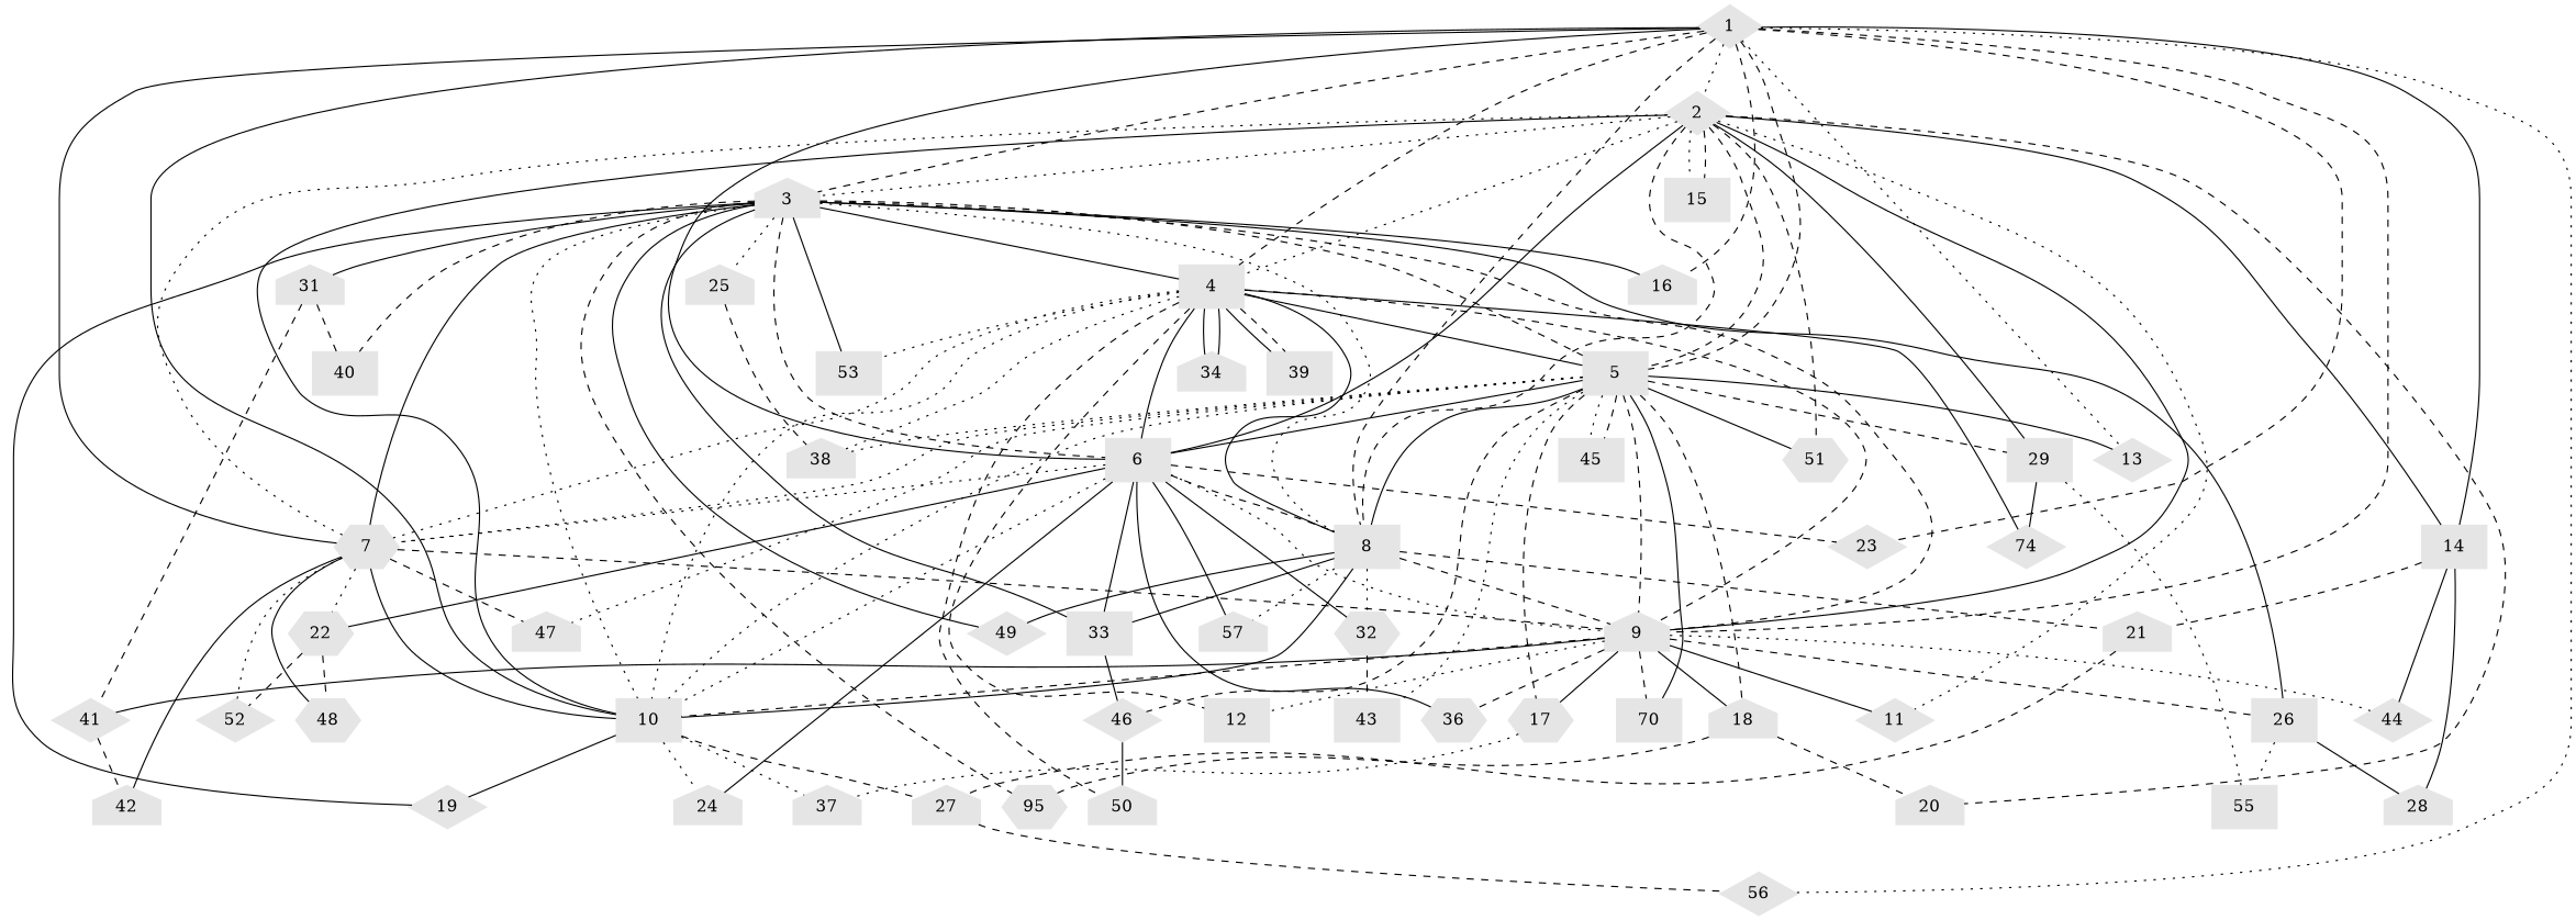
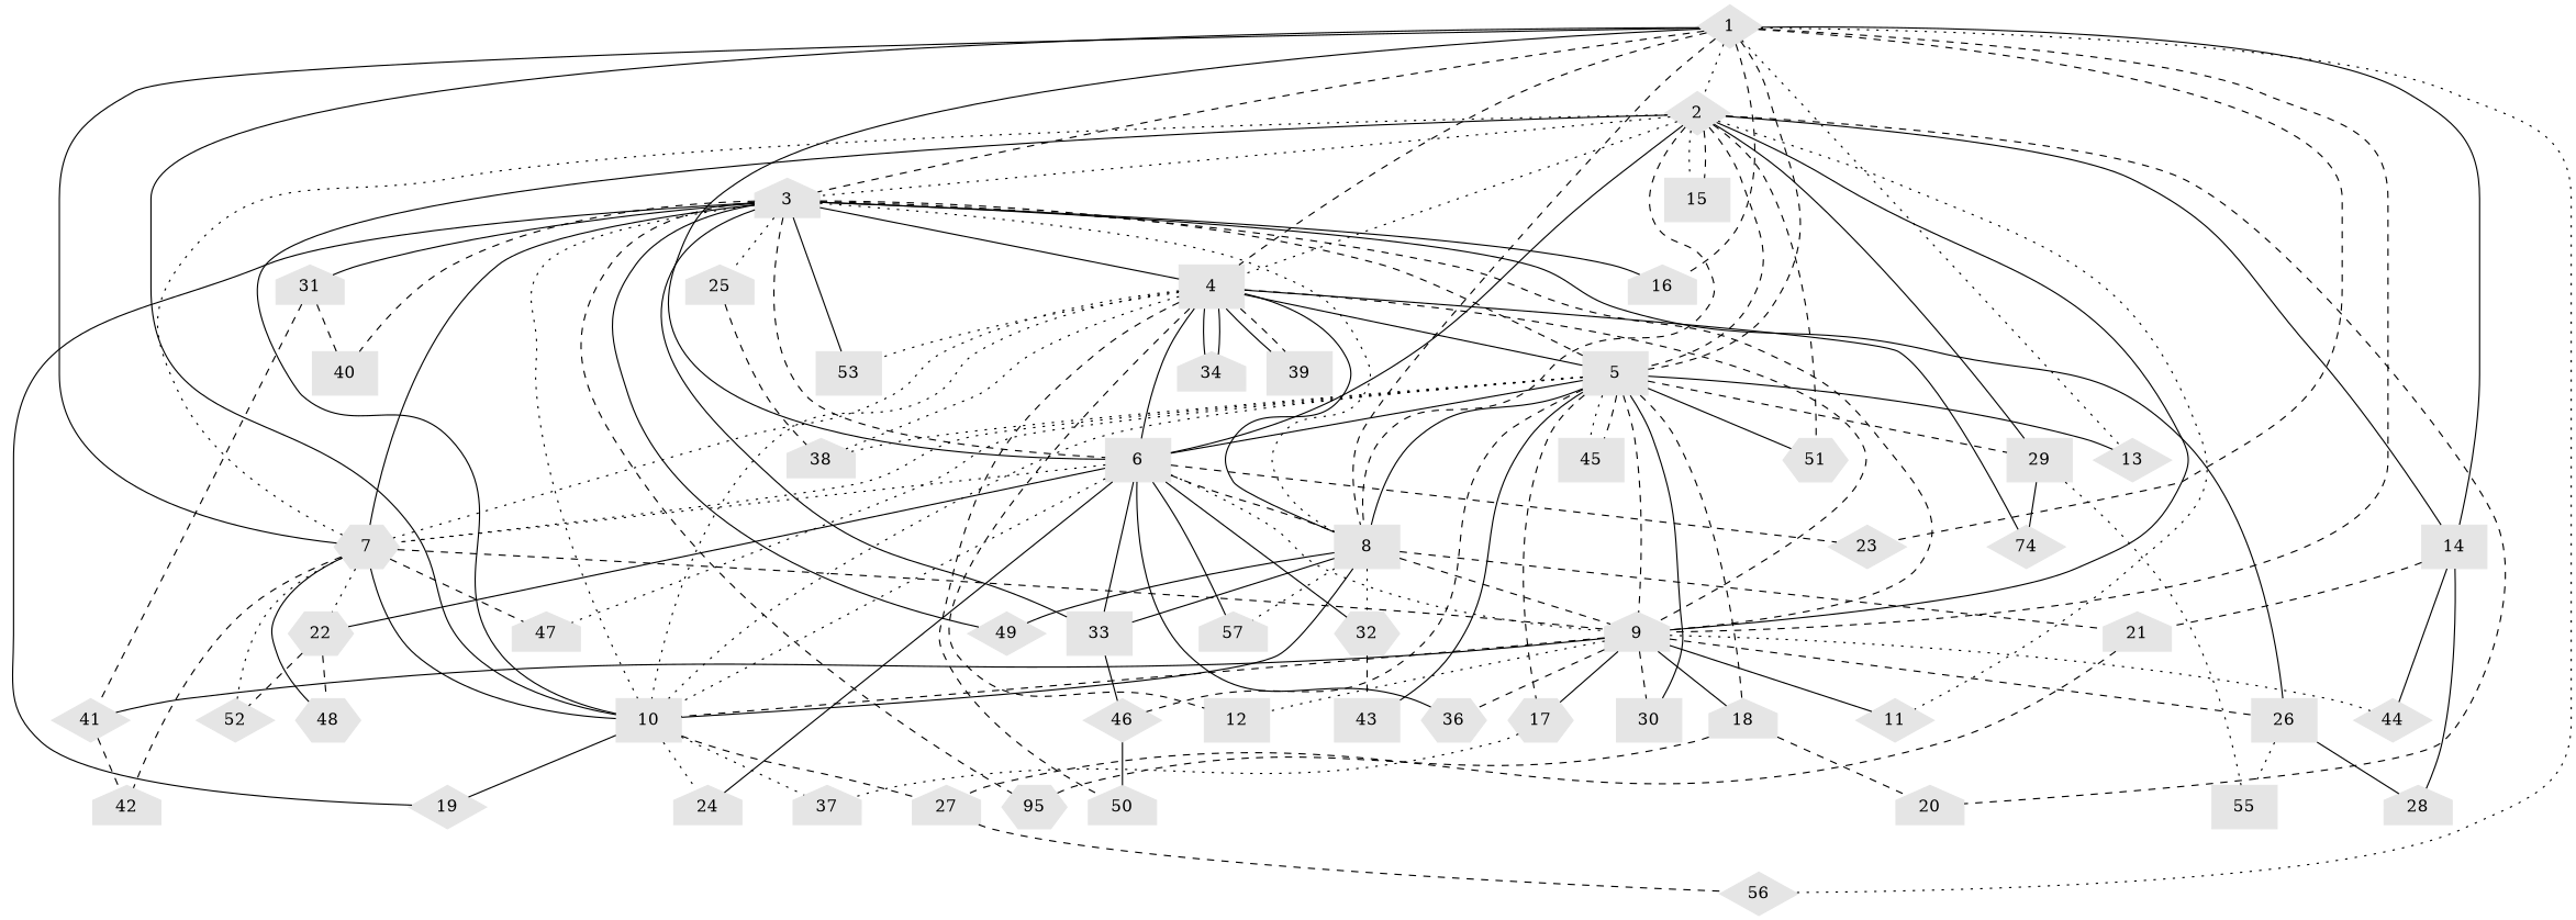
  graph {
    node [color=gray90 shape=house style=filled]
    edge [style=solid]
    1 [shape=diamond]
    2 [shape=diamond]
    3
    4 [shape=box]
    5 [shape=box]
    6 [shape=box]
    7 [shape=hexagon]
    8 [shape=box]
    9
    10 [shape=box]
    13 [shape=diamond]
    14 [shape=box]
    16
    23 [shape=diamond]
    56 [shape=diamond]
    11 [shape=diamond]
    15 [shape=box]
    20
    29 [shape=box]
    51 [shape=hexagon]
    19 [shape=diamond]
    25
    26 [shape=box]
    31
    33 [shape=box]
    n26 [label=95 shape=hexagon]
    40 [shape=box]
    49 [shape=diamond]
    53 [shape=box]
    12 [shape=box]
    34
    39 [shape=box]
    50
    n34 [label=74 shape=diamond]
    38
    17 [shape=hexagon]
    18
-   30 [shape=box label=70]
+   30 [shape=box]
    43 [shape=box]
    45 [shape=box]
    46 [shape=diamond]
    47
    22 [shape=hexagon]
    24
    32 [shape=hexagon]
    36 [shape=hexagon]
    57
    42
    48 [shape=hexagon]
    52 [shape=diamond]
    21
    41 [shape=diamond]
    44 [shape=diamond]
    27
    37
    28
    55 [shape=box]
    1 -- 2 [style=dotted]
    1 -- 3 [style=dashed]
    1 -- 4 [style=dashed]
    1 -- 5 [style=dashed]
    1 -- 6
    1 -- 7
    1 -- 8 [style=dashed]
    1 -- 9 [style=dashed]
    1 -- 10
    1 -- 13 [style=dotted]
    1 -- 14
    1 -- 16 [style=dashed]
    1 -- 23 [style=dashed]
    1 -- 56 [style=dotted]
    2 -- 3 [style=dotted]
    2 -- 4 [style=dotted]
    2 -- 5 [style=dashed]
    2 -- 6
    2 -- 7 [style=dotted]
    2 -- 8 [style=dashed]
    2 -- 9
    2 -- 10
    2 -- 14
    2 -- 11 [style=dotted]
    2 -- 15 [style=dotted]
    2 -- 15 [style=dashed]
    2 -- 20 [style=dashed]
    2 -- 29
    2 -- 51 [style=dashed]
    3 -- 4
    3 -- 5 [style=dashed]
    3 -- 6 [style=dashed]
    3 -- 7
    3 -- 8 [style=dotted]
    3 -- 9 [style=dashed]
    3 -- 10 [style=dotted]
    3 -- 16
    3 -- 19
    3 -- 25 [style=dotted]
    3 -- 26
    3 -- 31
    3 -- 33
    3 -- n26 [style=dashed]
    3 -- 40 [style=dashed]
    3 -- 49
    3 -- 53
    4 -- 5
    4 -- 6
    4 -- 7 [style=dotted]
    4 -- 8
    4 -- 9 [style=dashed]
    4 -- 10 [style=dotted]
    4 -- 53 [style=dotted]
    4 -- 12 [style=dashed]
    4 -- 34
    4 -- 34
    4 -- 39
    4 -- 39 [style=dashed]
    4 -- 50 [style=dashed]
    4 -- n34
    4 -- 38 [style=dotted]
    5 -- 6
    5 -- 7 [style=dotted]
    5 -- 8
    5 -- 9 [style=dashed]
    5 -- 10 [style=dotted]
    5 -- 13
    5 -- 29 [style=dashed]
    5 -- 51
    5 -- 38 [style=dotted]
    5 -- 17 [style=dashed]
    5 -- 18 [style=dashed]
    5 -- 30
-   5 -- 43 [style=dotted]
+   5 -- 43
    5 -- 45 [style=dotted]
    5 -- 45 [style=dashed]
    5 -- 46 [style=dashed]
    5 -- 47 [style=dotted]
    6 -- 7 [style=dotted]
    6 -- 8 [style=dashed]
    6 -- 9 [style=dotted]
    6 -- 10 [style=dotted]
    6 -- 23 [style=dashed]
    6 -- 33
    6 -- 22
    6 -- 24
    6 -- 32
    6 -- 36
    6 -- 57
    7 -- 9 [style=dashed]
    7 -- 10
    7 -- 47 [style=dashed]
    7 -- 22 [style=dotted]
-   7 -- 42
+   7 -- 42 [style=dashed]
    7 -- 48
    7 -- 52 [style=dotted]
    8 -- 9 [style=dashed]
    8 -- 10
    8 -- 33
    8 -- 49
    8 -- 32 [style=dotted]
    8 -- 57 [style=dotted]
    8 -- 21 [style=dashed]
    9 -- 10 [style=dashed]
    9 -- 11
    9 -- 26 [style=dashed]
    9 -- 12 [style=dotted]
    9 -- 17
    9 -- 18
    9 -- 30 [style=dashed]
    9 -- 36 [style=dashed]
    9 -- 41
    9 -- 44 [style=dotted]
    10 -- 19
    10 -- 24 [style=dotted]
    10 -- 27 [style=dashed]
    10 -- 37 [style=dotted]
    14 -- 21 [style=dashed]
    14 -- 44
    14 -- 28
    29 -- n34
    29 -- 55 [style=dotted]
    25 -- 38 [style=dashed]
    26 -- 28
    26 -- 55 [style=dotted]
    31 -- 40 [style=dashed]
    31 -- 41 [style=dashed]
    33 -- 46
    17 -- 37 [style=dotted]
    18 -- 20 [style=dashed]
    18 -- n26 [style=dashed]
    46 -- 50
    22 -- 48 [style=dashed]
    22 -- 52 [style=dashed]
    32 -- 43 [style=dashed]
    21 -- 27 [style=dashed]
    41 -- 42 [style=dashed]
    27 -- 56 [style=dashed]
  }
